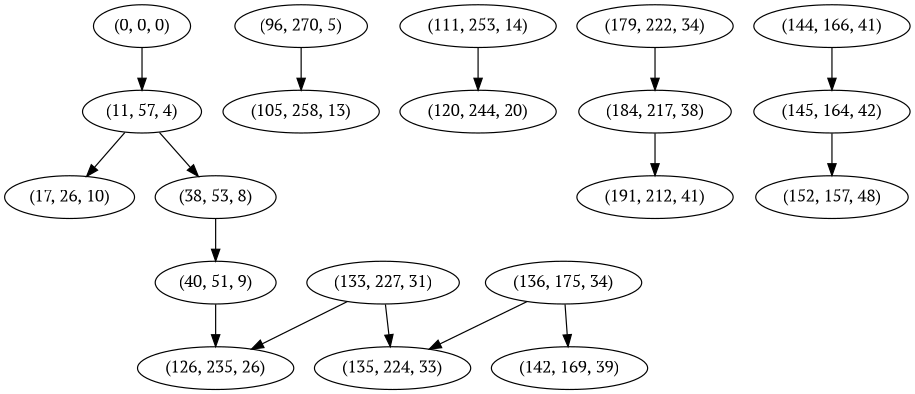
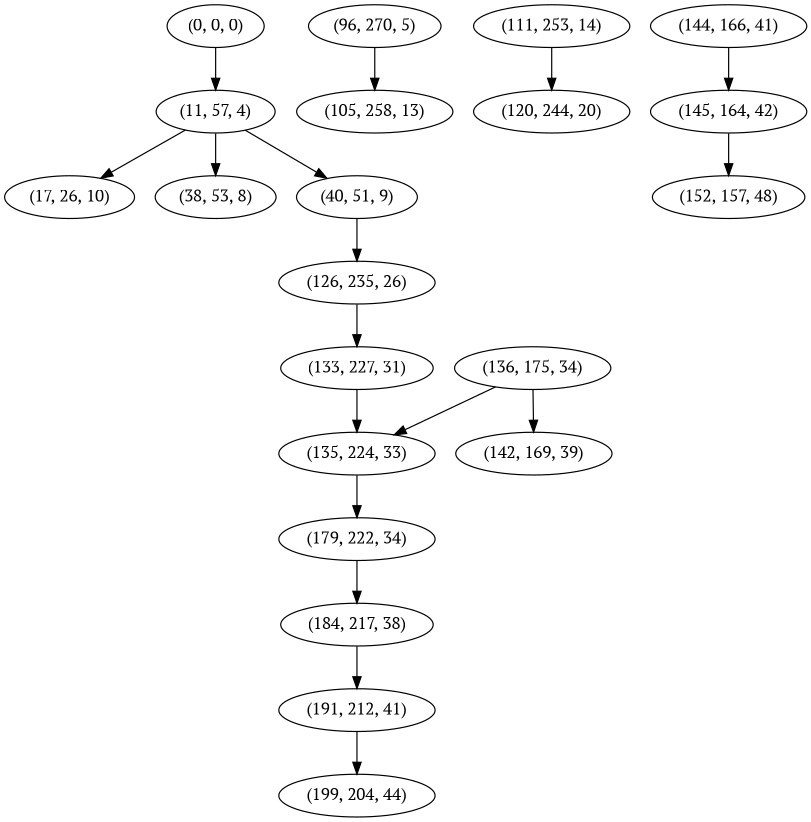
  digraph {
    fontname="PT Serif"
    node [fontname="PT Serif"]
    edge [fontname="PT Serif"]
    "(0, 0, 0)"
    "(11, 57, 4)"
    "(17, 26, 10)"
    "(38, 53, 8)"
    "(96, 270, 5)"
    "(105, 258, 13)"
    "(40, 51, 9)"
    "(126, 235, 26)"
    "(111, 253, 14)"
    "(120, 244, 20)"
    "(133, 227, 31)"
    "(135, 224, 33)"
    "(179, 222, 34)"
    "(136, 175, 34)"
    "(142, 169, 39)"
    "(184, 217, 38)"
    "(144, 166, 41)"
    "(145, 164, 42)"
    "(152, 157, 48)"
    "(191, 212, 41)"
+   "(199, 204, 44)"
    "(0, 0, 0)" -> "(11, 57, 4)"
    "(11, 57, 4)" -> "(17, 26, 10)"
    "(11, 57, 4)" -> "(38, 53, 8)"
-   "(38, 53, 8)" -> "(40, 51, 9)"
+   "(11, 57, 4)" -> "(40, 51, 9)"
    "(96, 270, 5)" -> "(105, 258, 13)"
    "(40, 51, 9)" -> "(126, 235, 26)"
-   "(133, 227, 31)" -> "(126, 235, 26)"
+   "(126, 235, 26)" -> "(133, 227, 31)"
    "(111, 253, 14)" -> "(120, 244, 20)"
    "(133, 227, 31)" -> "(135, 224, 33)"
+   "(135, 224, 33)" -> "(179, 222, 34)"
    "(179, 222, 34)" -> "(184, 217, 38)"
    "(136, 175, 34)" -> "(135, 224, 33)"
    "(136, 175, 34)" -> "(142, 169, 39)"
    "(184, 217, 38)" -> "(191, 212, 41)"
    "(144, 166, 41)" -> "(145, 164, 42)"
    "(145, 164, 42)" -> "(152, 157, 48)"
+   "(191, 212, 41)" -> "(199, 204, 44)"
  }
